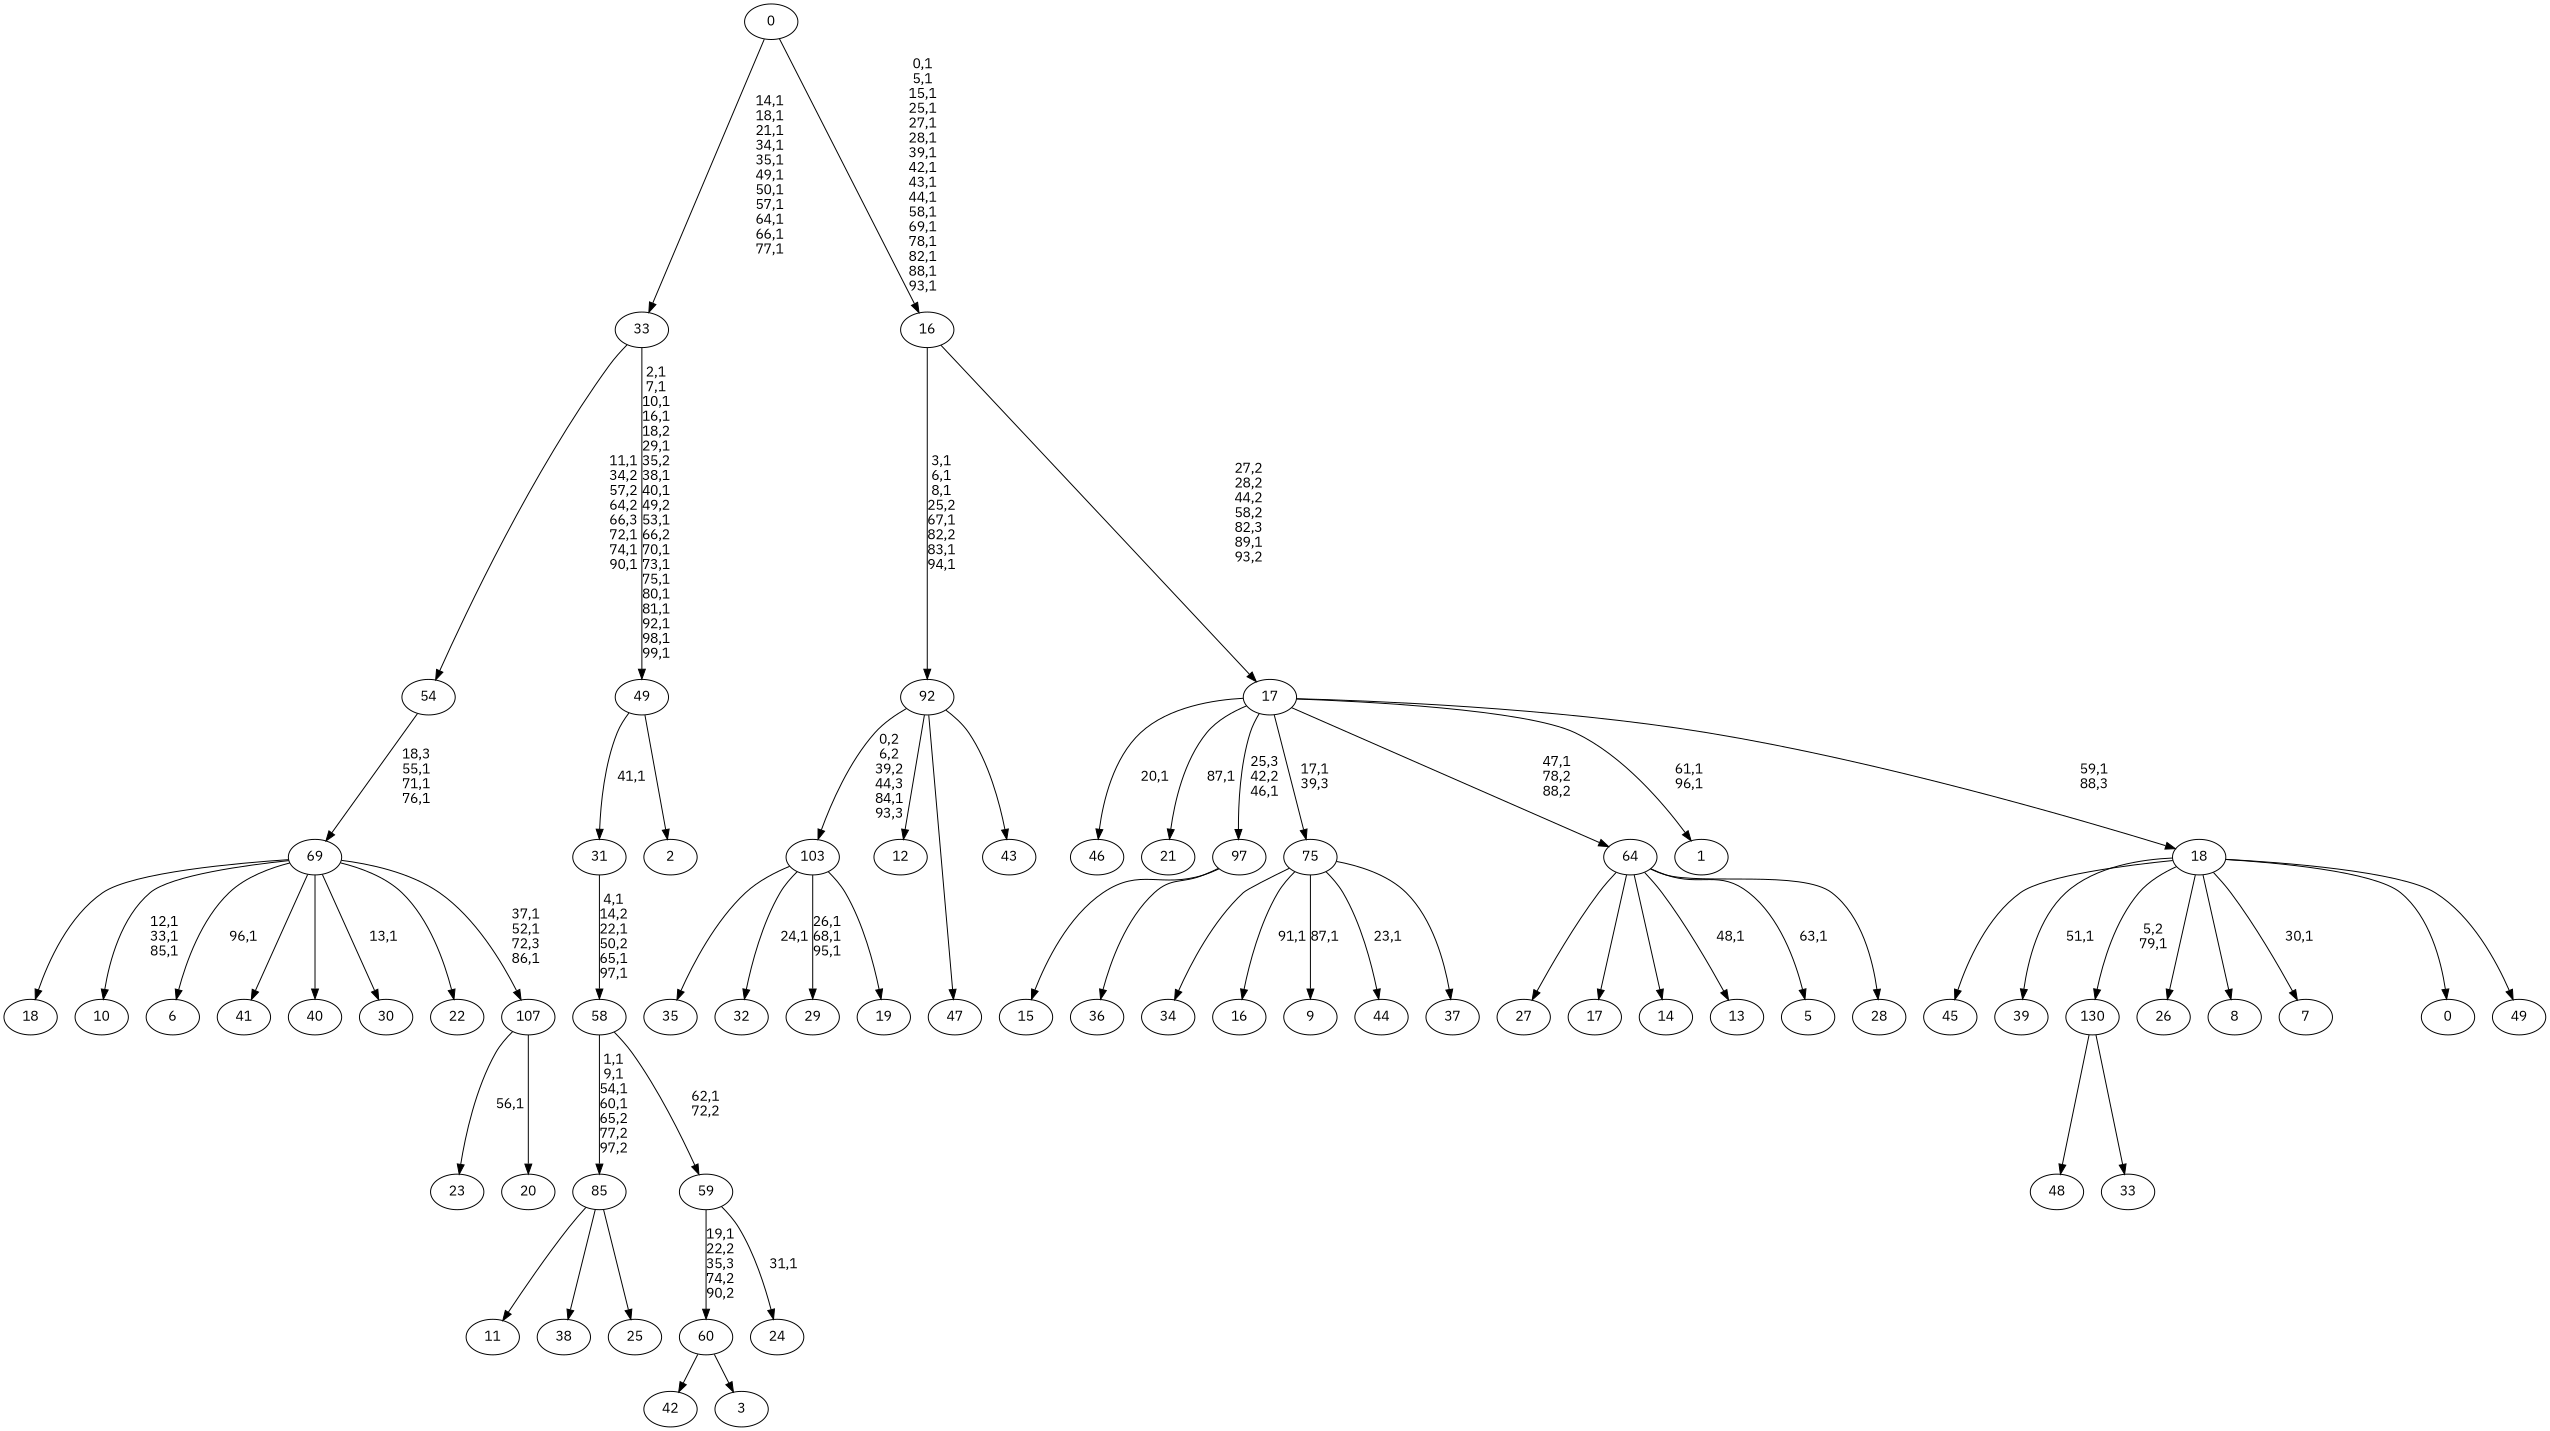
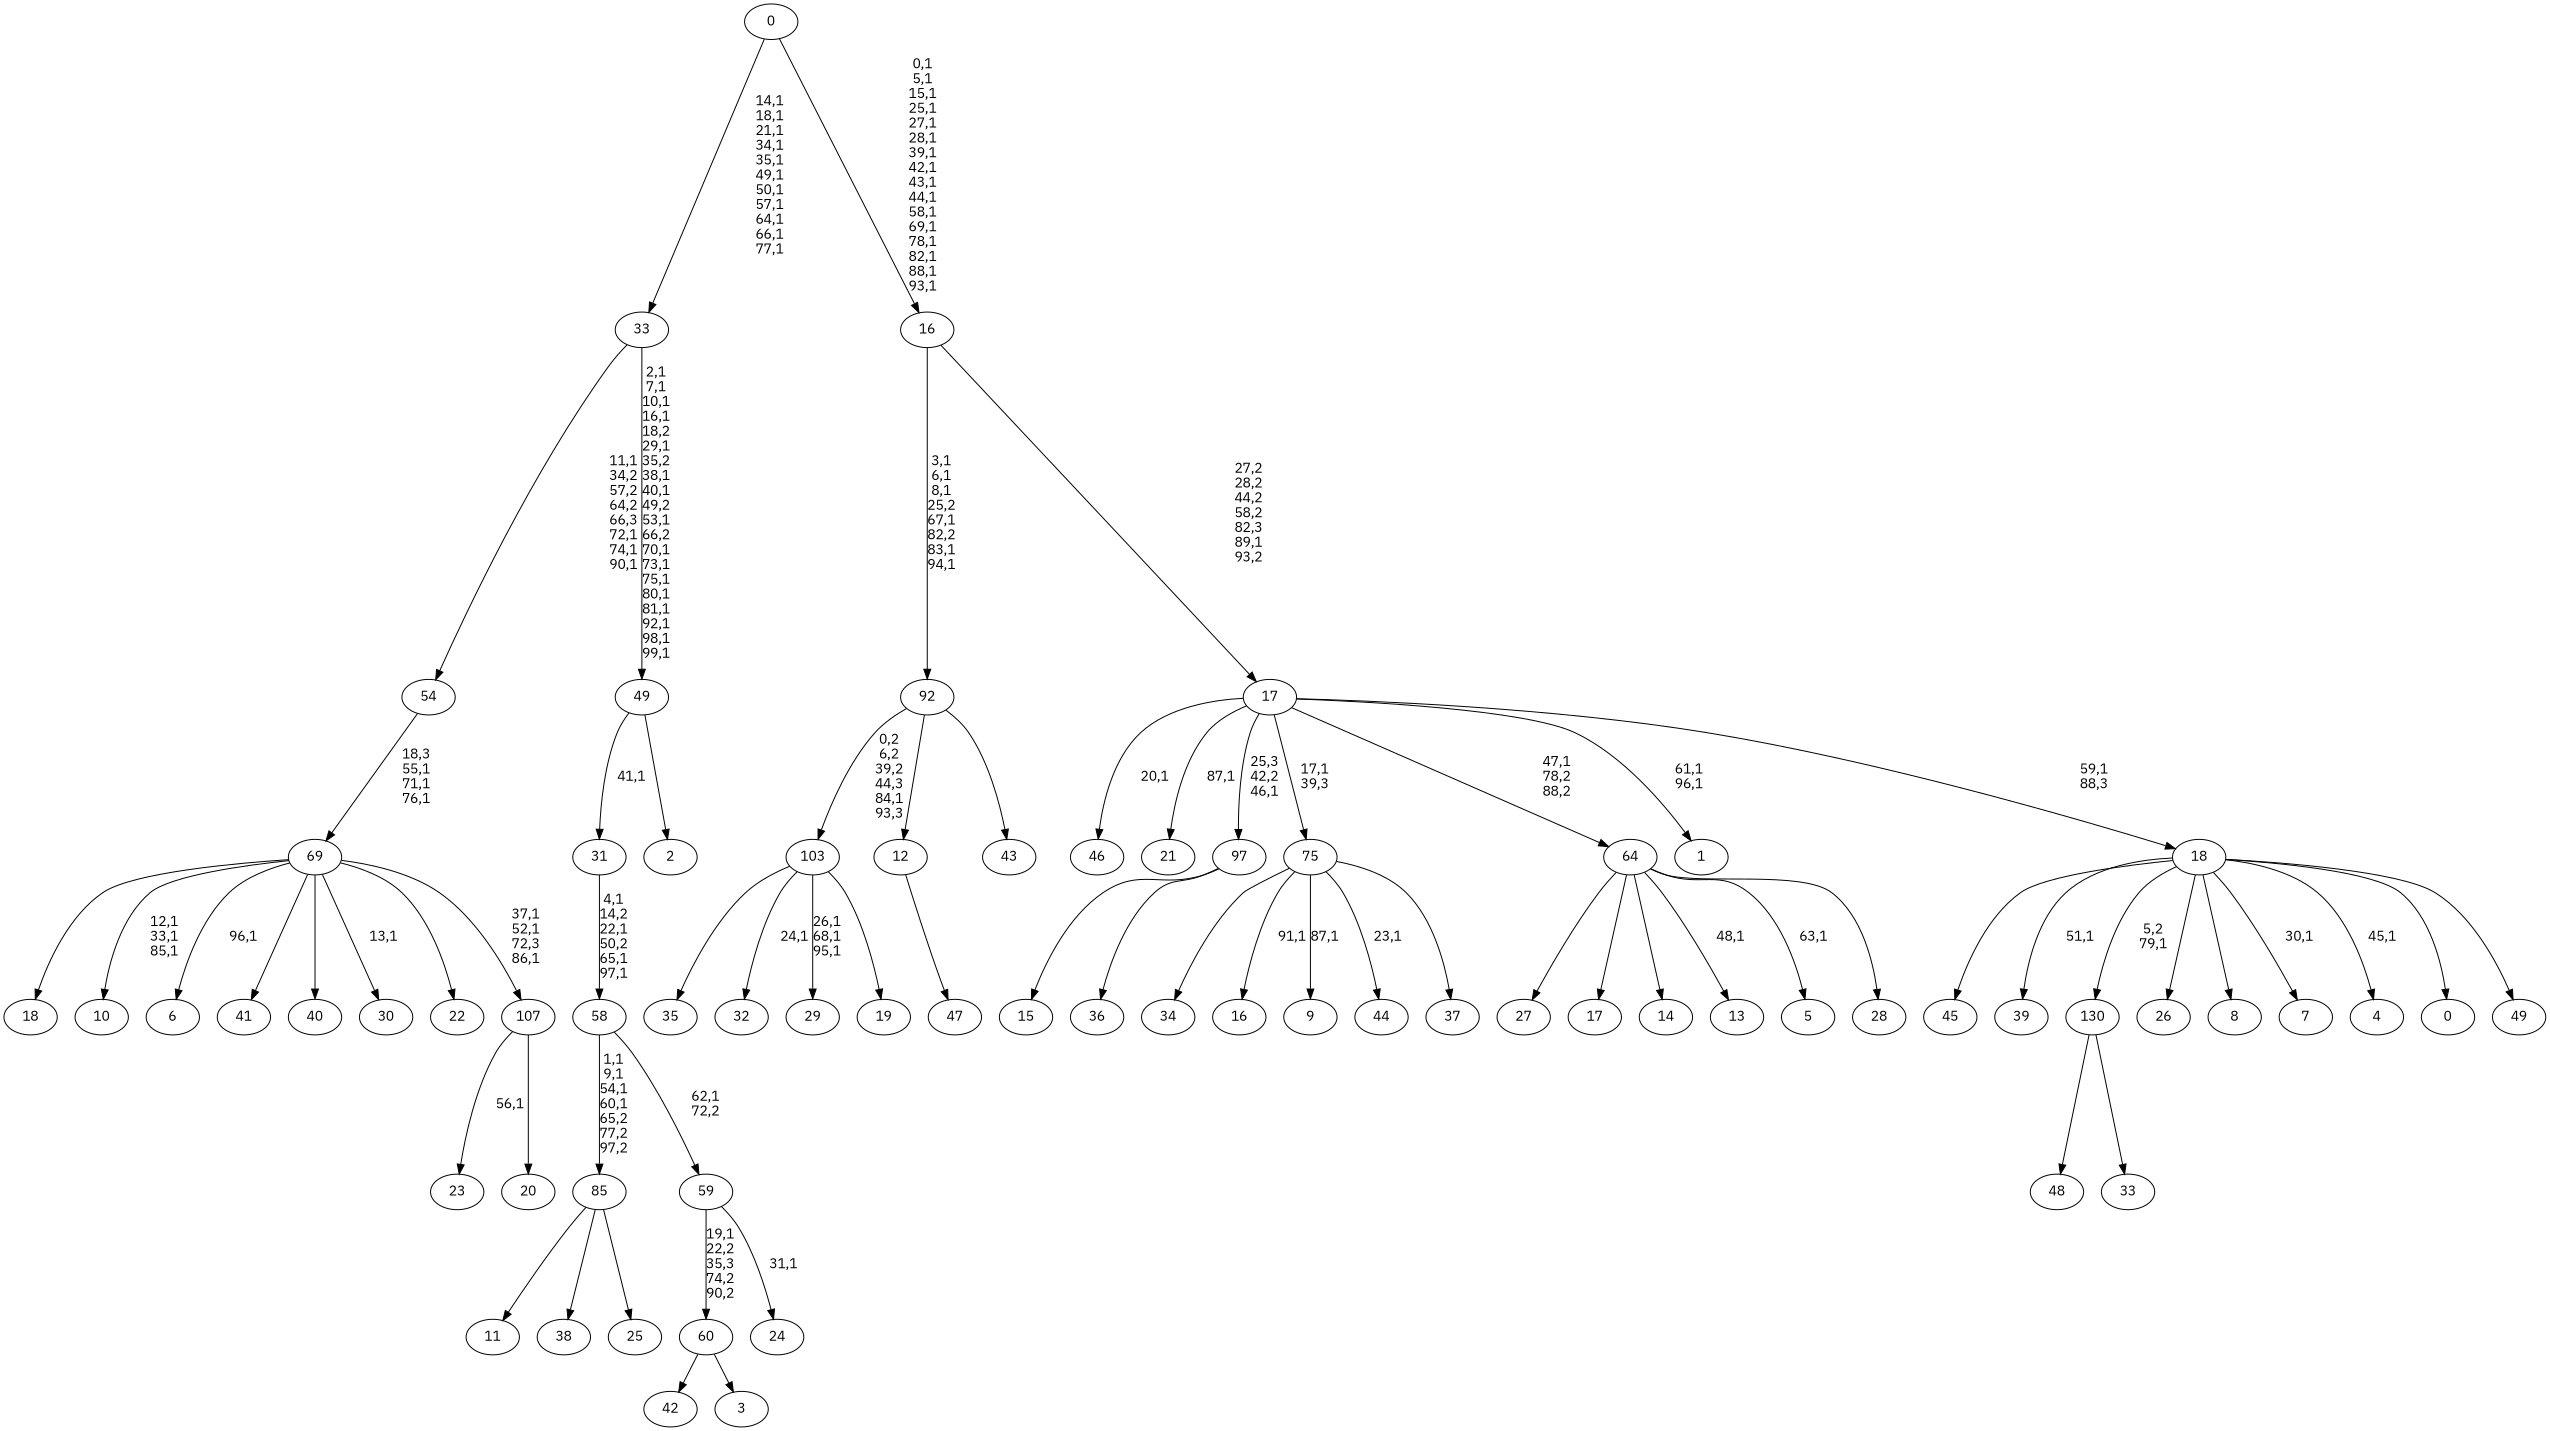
  digraph {
    fontname="IBM Plex Sans"
    node [fontname="IBM Plex Sans"]
    edge [fontname="IBM Plex Sans"]
    n1 [label=49]
    n2 [label=48]
    n3 [label=47]
    n4 [label=46]
    n5 [label=45]
    n6 [label=44]
    n7 [label=43]
    n8 [label=42]
    n9 [label=41]
    n10 [label=40]
    n11 [label=39]
    n12 [label=38]
    n13 [label=37]
    n14 [label=36]
    n15 [label=35]
    n16 [label=34]
    n17 [label=33]
    130
    n19 [label=32]
    n20 [label=31]
    58
    n22 [label=30]
    n23 [label=29]
    n24 [label=28]
    n25 [label=27]
    n26 [label=26]
    n27 [label=25]
    n28 [label=24]
    n29 [label=23]
    n30 [label=22]
    n31 [label=21]
    n32 [label=20]
    107
    n34 [label=19]
    103
    n36 [label=18]
    n37 [label=17]
    n38 [label=16]
    n39 [label=15]
    97
    n41 [label=14]
    n42 [label=13]
    n43 [label=12]
    92
    n45 [label=11]
    85
    n47 [label=10]
    n48 [label=9]
    75
    n50 [label=8]
    n51 [label=7]
    n52 [label=6]
    69
    n54 [label=5]
    64
+   n56 [label=4]
    n57 [label=3]
    60
    59
    54
    n61 [label=2]
    49
    33
    n64 [label=1]
    n65 [label=0]
    18
    17
    16
    0
    130 -> n2
    130 -> n17
    n20 -> 58 [label="4,1\n14,2\n22,1\n50,2\n65,1\n97,1"]
    58 -> 85 [label="1,1\n9,1\n54,1\n60,1\n65,2\n77,2\n97,2"]
    58 -> 59 [label="62,1\n72,2"]
    107 -> n29 [label="56,1"]
    107 -> n32
    103 -> n15
    103 -> n19 [label="24,1"]
    103 -> n23 [label="26,1\n68,1\n95,1"]
    103 -> n34
    97 -> n14
    97 -> n39
-   92 -> n3
+   n43 -> n3
    92 -> n7
    92 -> 103 [label="0,2\n6,2\n39,2\n44,3\n84,1\n93,3"]
    92 -> n43
    85 -> n12
    85 -> n27
    85 -> n45
    75 -> n6 [label="23,1"]
    75 -> n13
    75 -> n16
    75 -> n38 [label="91,1"]
    75 -> n48 [label="87,1"]
    69 -> n9
    69 -> n10
    69 -> n22 [label="13,1"]
    69 -> n30
    69 -> 107 [label="37,1\n52,1\n72,3\n86,1"]
    69 -> n36
    69 -> n47 [label="12,1\n33,1\n85,1"]
    69 -> n52 [label="96,1"]
    64 -> n24
    64 -> n25
    64 -> n37
    64 -> n41
    64 -> n42 [label="48,1"]
    64 -> n54 [label="63,1"]
    60 -> n8
    60 -> n57
    59 -> n28 [label="31,1"]
    59 -> 60 [label="19,1\n22,2\n35,3\n74,2\n90,2"]
    54 -> 69 [label="18,3\n55,1\n71,1\n76,1"]
    49 -> n20 [label="41,1"]
    49 -> n61
    33 -> 54 [label="11,1\n34,2\n57,2\n64,2\n66,3\n72,1\n74,1\n90,1"]
    33 -> 49 [label="2,1\n7,1\n10,1\n16,1\n18,2\n29,1\n35,2\n38,1\n40,1\n49,2\n53,1\n66,2\n70,1\n73,1\n75,1\n80,1\n81,1\n92,1\n98,1\n99,1"]
    18 -> n1
    18 -> n5
    18 -> n11 [label="51,1"]
    18 -> 130 [label="5,2\n79,1"]
    18 -> n26
    18 -> n50
    18 -> n51 [label="30,1"]
+   18 -> n56 [label="45,1"]
    18 -> n65
    17 -> n4 [label="20,1"]
    17 -> n31 [label="87,1"]
    17 -> 97 [label="25,3\n42,2\n46,1"]
    17 -> 75 [label="17,1\n39,3"]
    17 -> 64 [label="47,1\n78,2\n88,2"]
    17 -> n64 [label="61,1\n96,1"]
    17 -> 18 [label="59,1\n88,3"]
    16 -> 92 [label="3,1\n6,1\n8,1\n25,2\n67,1\n82,2\n83,1\n94,1"]
    16 -> 17 [label="27,2\n28,2\n44,2\n58,2\n82,3\n89,1\n93,2"]
    0 -> 33 [label="14,1\n18,1\n21,1\n34,1\n35,1\n49,1\n50,1\n57,1\n64,1\n66,1\n77,1"]
    0 -> 16 [label="0,1\n5,1\n15,1\n25,1\n27,1\n28,1\n39,1\n42,1\n43,1\n44,1\n58,1\n69,1\n78,1\n82,1\n88,1\n93,1"]
  }
